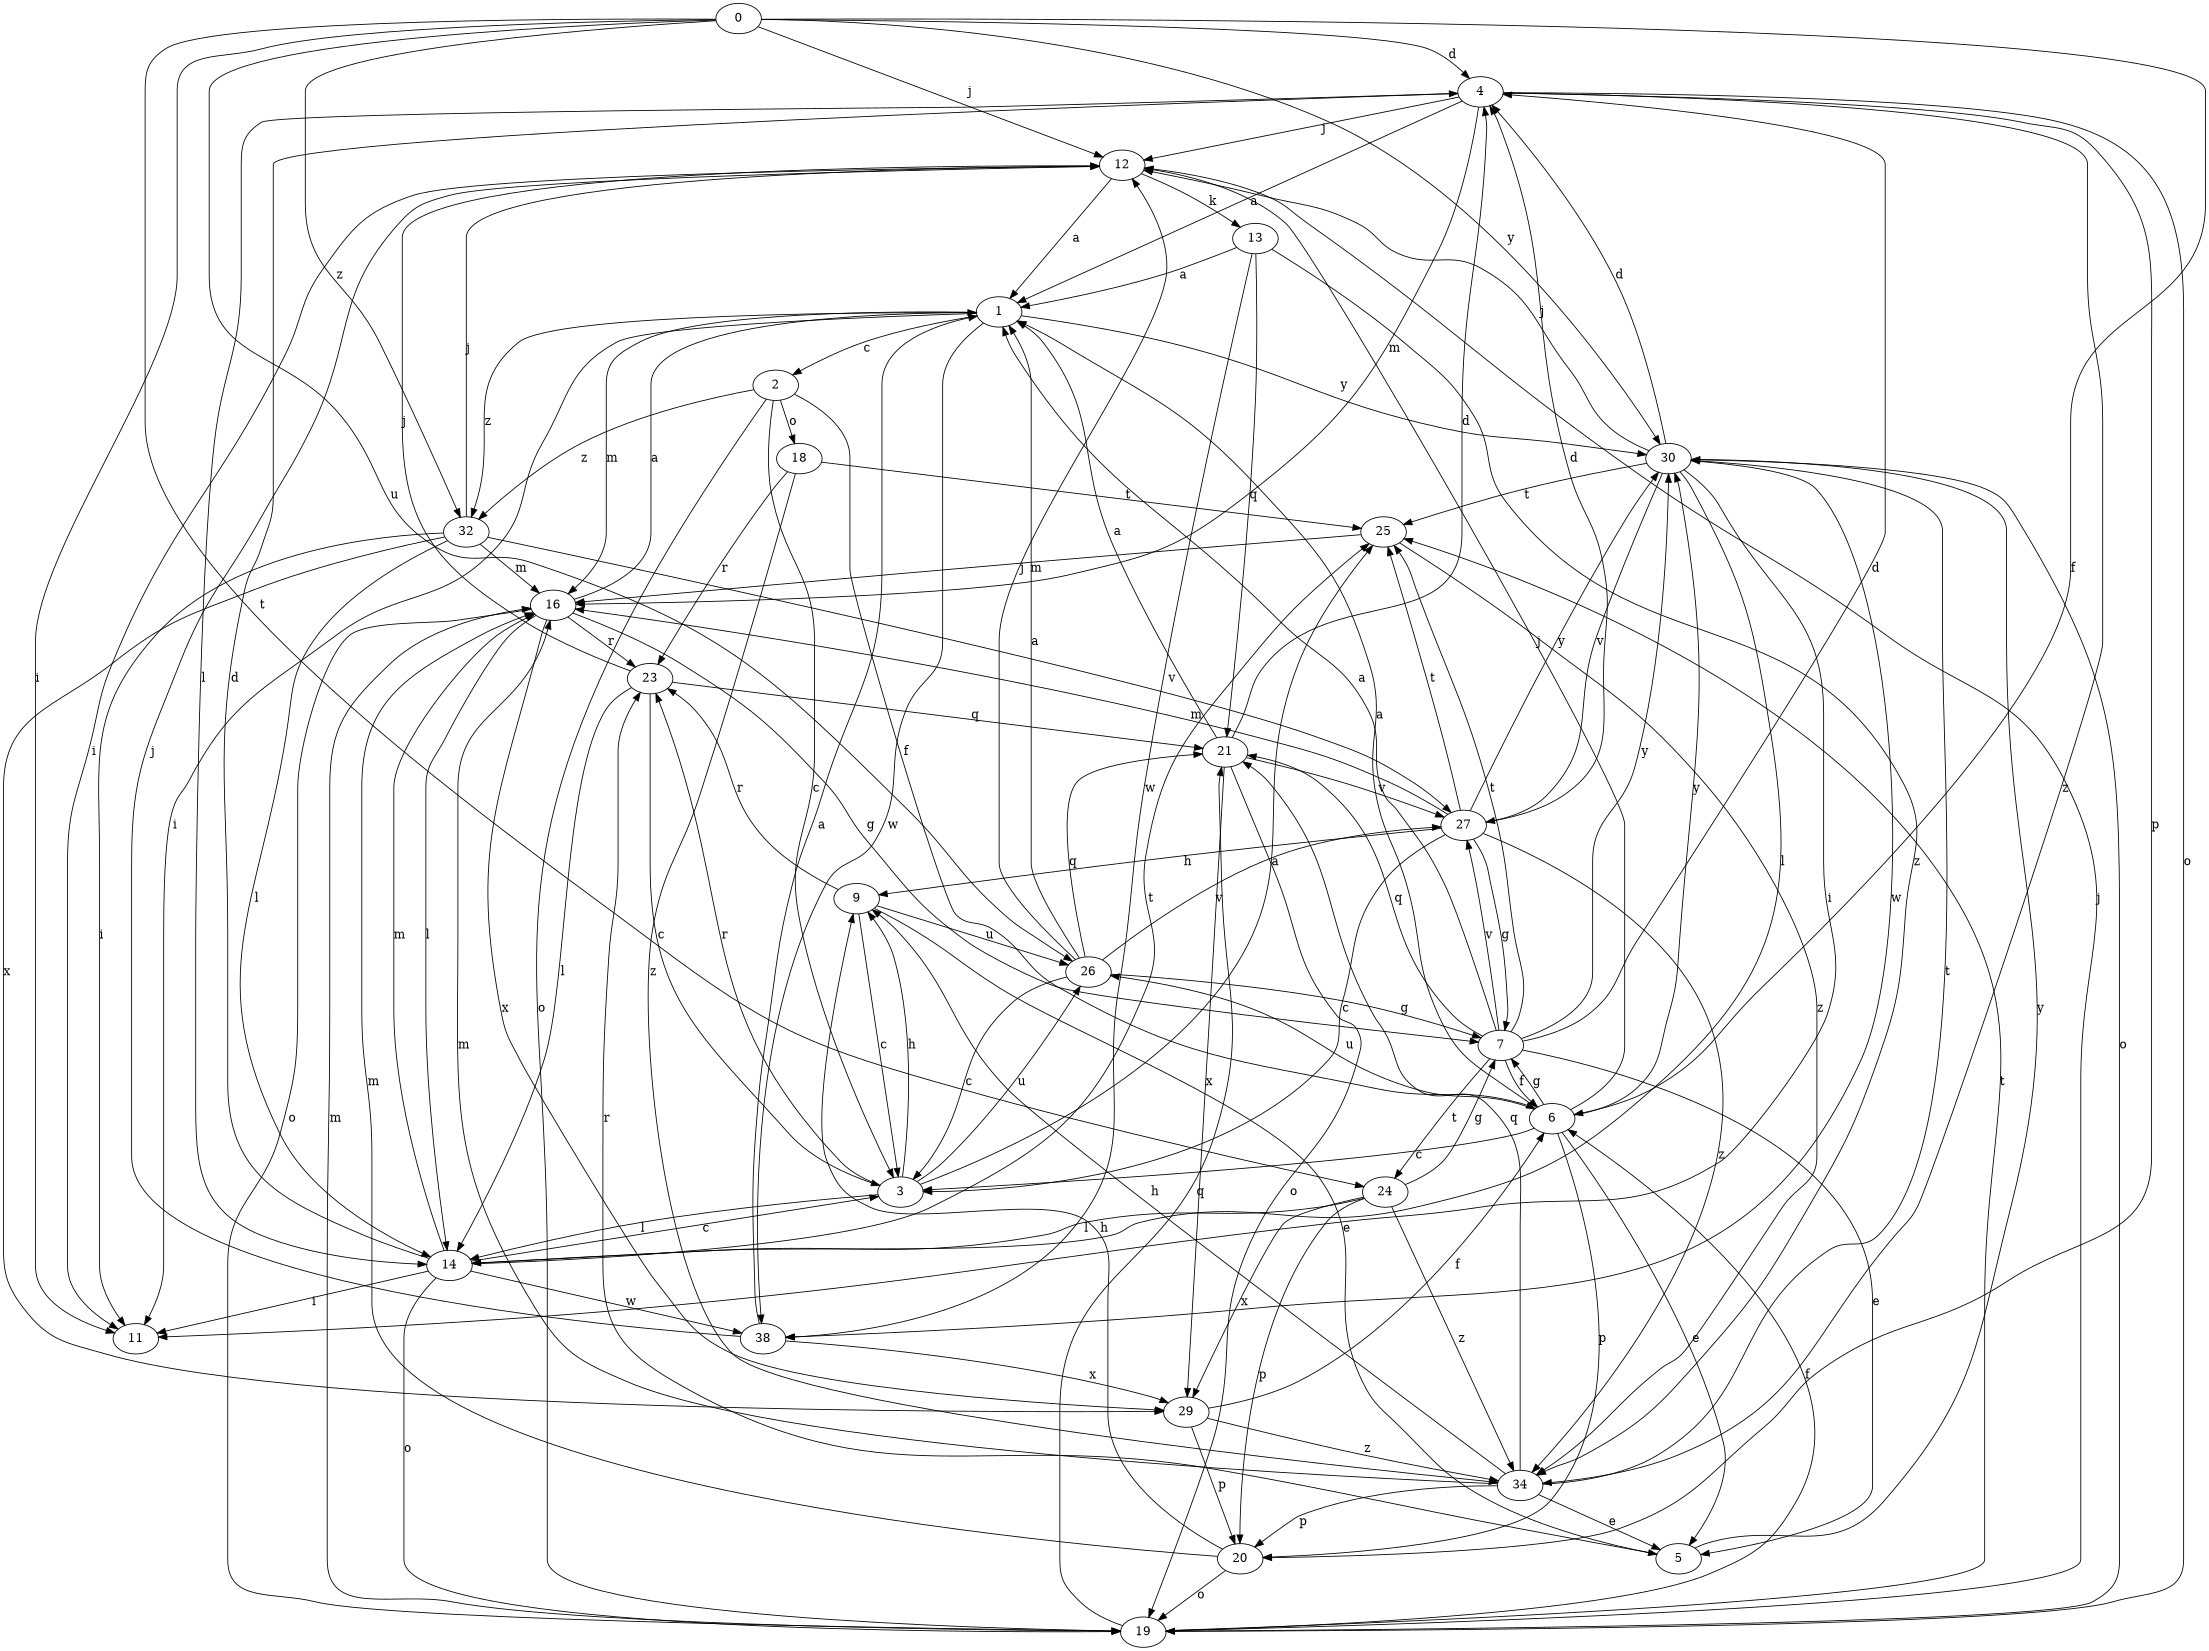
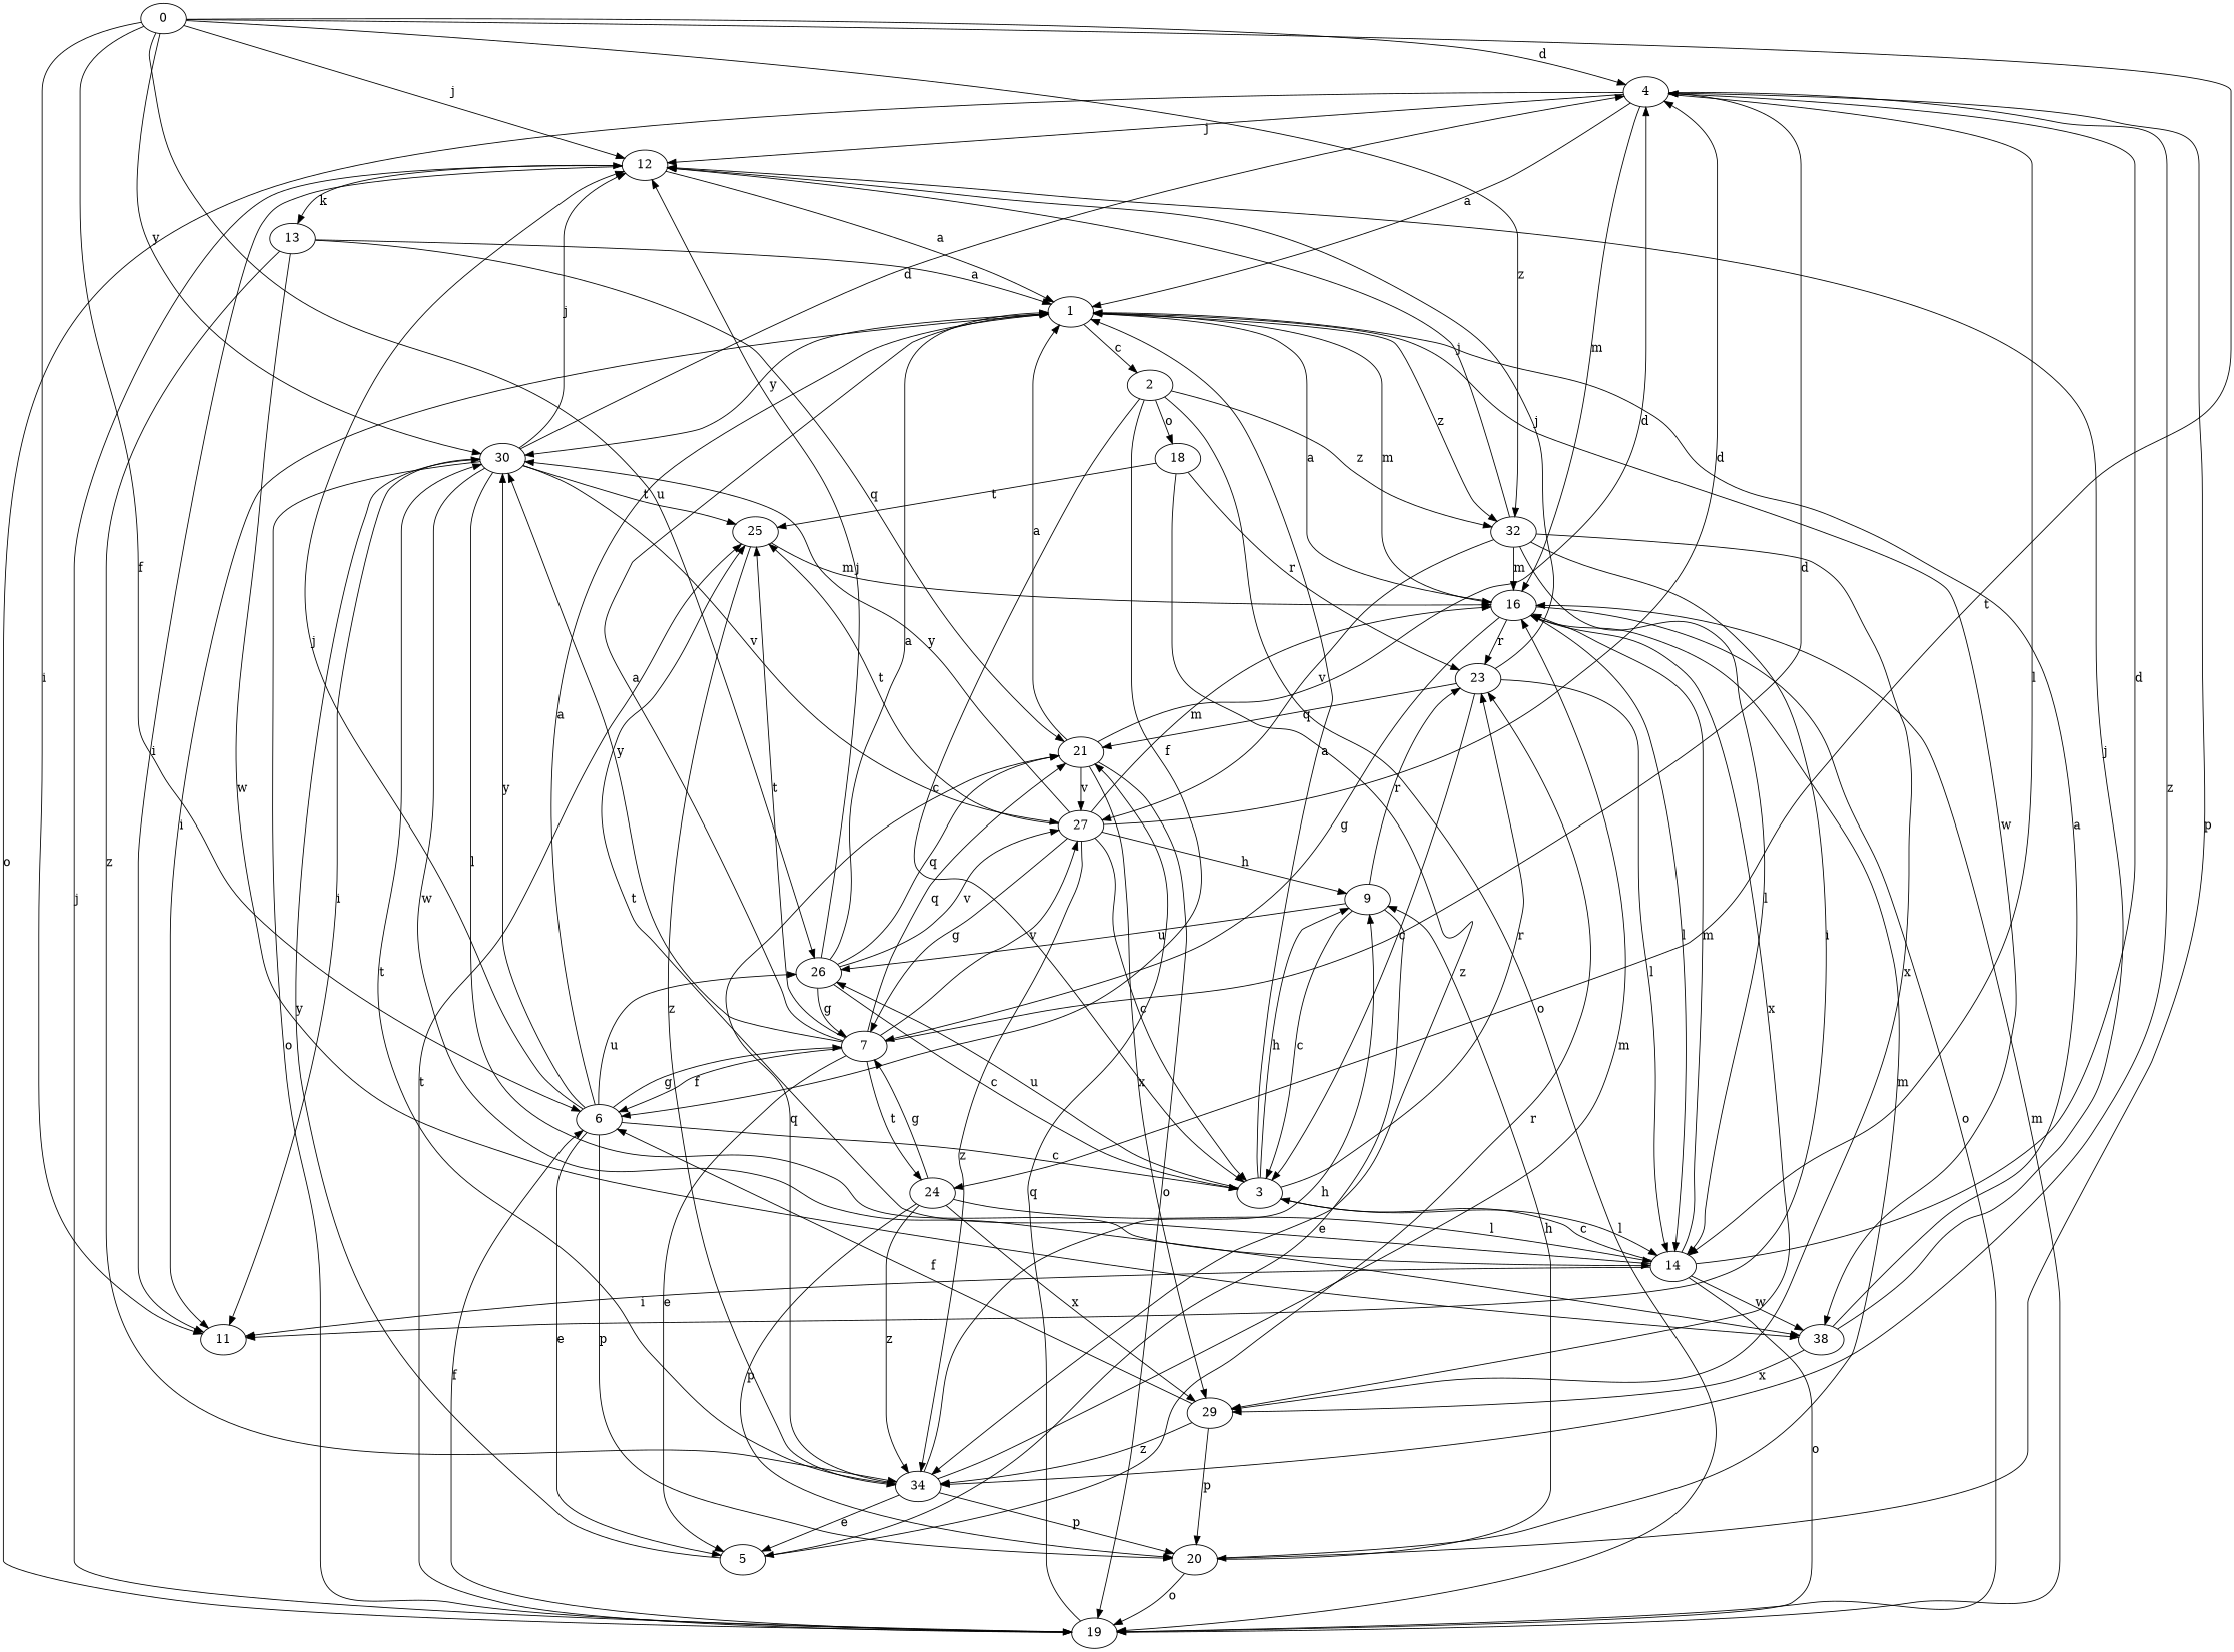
  strict digraph {
    fontname="DejaVu Serif"
    node [fontname="DejaVu Serif"]
    edge [fontname="DejaVu Serif"]
    0
    4
    6
    11
    12
    24
    26
    30
    32
    1
    16
    19
    14
    20
    34
    3
    5
    7
    13
    29
    21
    27
    n23 [label=38]
    25
    2
    18
    23
    9
    0 -> 4 [label=d]
    0 -> 6 [label=f]
    0 -> 11 [label=i]
    0 -> 12 [label=j]
    0 -> 24 [label=t]
    0 -> 26 [label=u]
    0 -> 30 [label=y]
    0 -> 32 [label=z]
    4 -> 12 [label=j]
    4 -> 1 [label=a]
    4 -> 16 [label=m]
    4 -> 19 [label=o]
    4 -> 14 [label=l]
    4 -> 20 [label=p]
    4 -> 34 [label=z]
    6 -> 12 [label=j]
    6 -> 26 [label=u]
    6 -> 30 [label=y]
    6 -> 1 [label=a]
    6 -> 20 [label=p]
    6 -> 3 [label=c]
    6 -> 5 [label=e]
    6 -> 7 [label=g]
    12 -> 11 [label=i]
    12 -> 1 [label=a]
    12 -> 13 [label=k]
    24 -> 14 [label=l]
    24 -> 20 [label=p]
    24 -> 34 [label=z]
    24 -> 7 [label=g]
    24 -> 29 [label=x]
    26 -> 12 [label=j]
    26 -> 1 [label=a]
    26 -> 3 [label=c]
    26 -> 7 [label=g]
    26 -> 21 [label=q]
    26 -> 27 [label=v]
    30 -> 4 [label=d]
    30 -> 11 [label=i]
    30 -> 12 [label=j]
    30 -> 19 [label=o]
    30 -> 14 [label=l]
    30 -> 27 [label=v]
    30 -> n23 [label=w]
    30 -> 25 [label=t]
    32 -> 11 [label=i]
    32 -> 12 [label=j]
    32 -> 16 [label=m]
    32 -> 14 [label=l]
    32 -> 29 [label=x]
    32 -> 27 [label=v]
    1 -> 11 [label=i]
    1 -> 30 [label=y]
    1 -> 32 [label=z]
    1 -> 16 [label=m]
    1 -> n23 [label=w]
    1 -> 2 [label=c]
    16 -> 1 [label=a]
    16 -> 19 [label=o]
    16 -> 14 [label=l]
    16 -> 7 [label=g]
    16 -> 29 [label=x]
    16 -> 23 [label=r]
    19 -> 6 [label=f]
    19 -> 12 [label=j]
    19 -> 16 [label=m]
    19 -> 21 [label=q]
    19 -> 25 [label=t]
    14 -> 4 [label=d]
    14 -> 11 [label=i]
    14 -> 16 [label=m]
    14 -> 19 [label=o]
    14 -> 3 [label=c]
    14 -> n23 [label=w]
    14 -> 25 [label=t]
    20 -> 16 [label=m]
    20 -> 19 [label=o]
    20 -> 9 [label=h]
    34 -> 30 [label=t]
    34 -> 16 [label=m]
    34 -> 20 [label=p]
    34 -> 5 [label=e]
    34 -> 21 [label=q]
    34 -> 9 [label=h]
    3 -> 26 [label=u]
-   3 -> 25 [label=a]
+   3 -> 1 [label=a]
    3 -> 14 [label=l]
    3 -> 23 [label=r]
    3 -> 9 [label=h]
    5 -> 30 [label=y]
    5 -> 23 [label=r]
    7 -> 4 [label=d]
    7 -> 6 [label=f]
    7 -> 24 [label=t]
    7 -> 30 [label=y]
    7 -> 1 [label=a]
    7 -> 5 [label=e]
    7 -> 21 [label=q]
    7 -> 27 [label=v]
    7 -> 25 [label=t]
    13 -> 1 [label=a]
    13 -> 34 [label=z]
    13 -> 21 [label=q]
    13 -> n23 [label=w]
    29 -> 6 [label=f]
    29 -> 20 [label=p]
    29 -> 34 [label=z]
    21 -> 4 [label=d]
    21 -> 1 [label=a]
    21 -> 19 [label=o]
    21 -> 29 [label=x]
    21 -> 27 [label=v]
    27 -> 4 [label=d]
    27 -> 30 [label=y]
    27 -> 16 [label=m]
    27 -> 34 [label=z]
    27 -> 3 [label=c]
    27 -> 7 [label=g]
    27 -> 25 [label=t]
    27 -> 9 [label=h]
    n23 -> 12 [label=j]
    n23 -> 1 [label=a]
    n23 -> 29 [label=x]
    25 -> 16 [label=m]
    25 -> 34 [label=z]
    2 -> 6 [label=f]
    2 -> 32 [label=z]
    2 -> 19 [label=o]
    2 -> 3 [label=c]
    2 -> 18 [label=o]
    18 -> 34 [label=z]
    18 -> 25 [label=t]
    18 -> 23 [label=r]
    23 -> 12 [label=j]
    23 -> 14 [label=l]
    23 -> 3 [label=c]
    23 -> 21 [label=q]
    9 -> 26 [label=u]
    9 -> 3 [label=c]
    9 -> 5 [label=e]
    9 -> 23 [label=r]
  }
